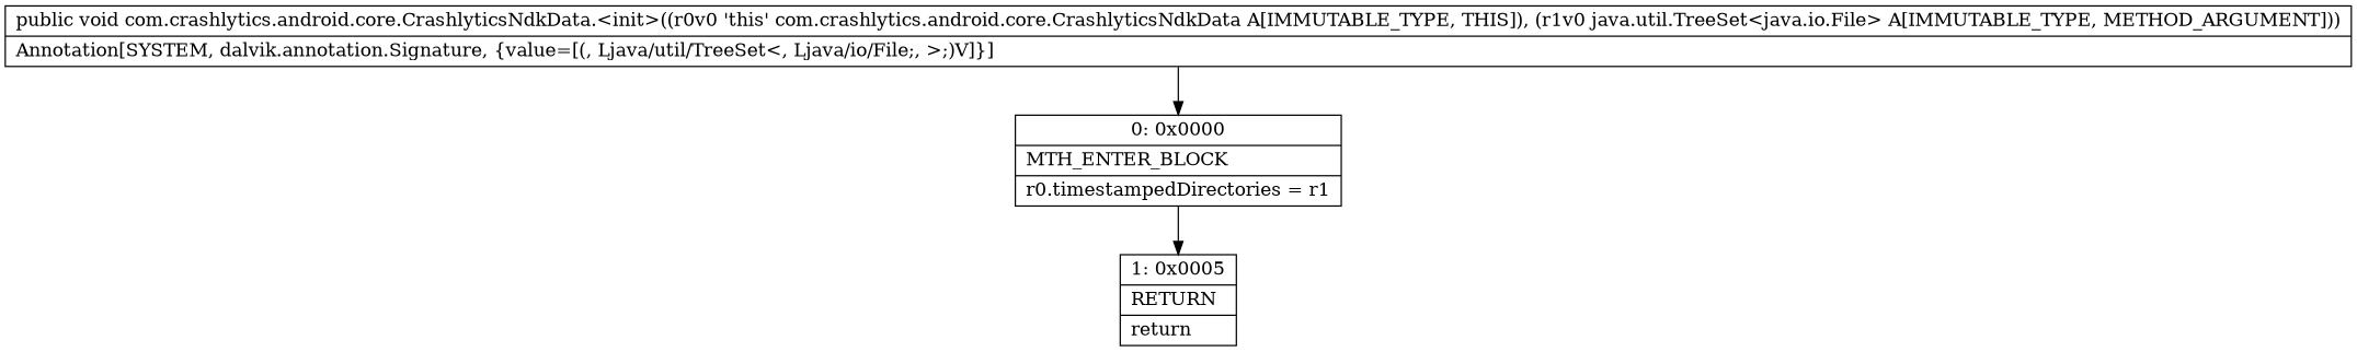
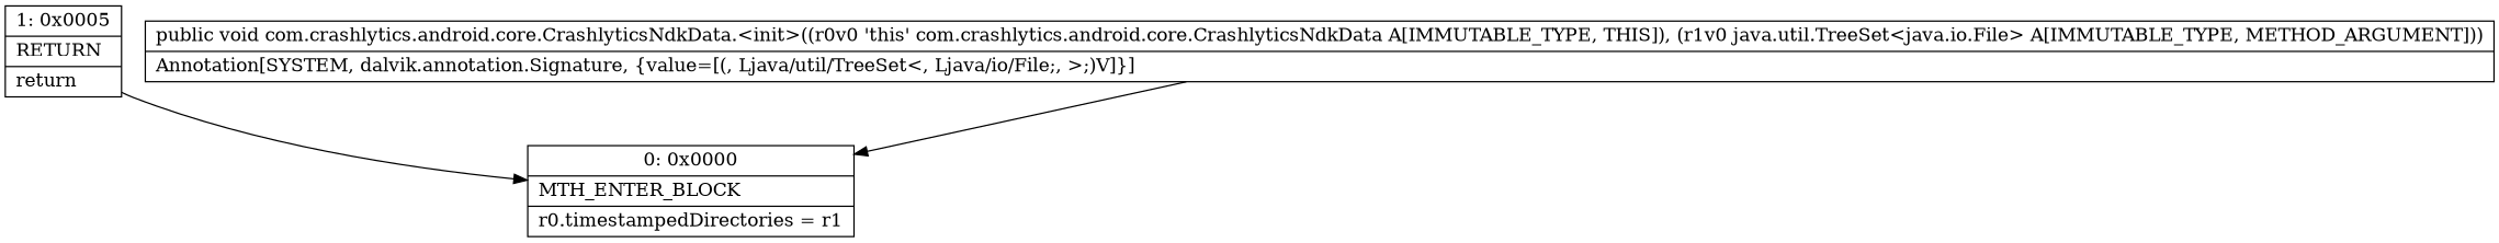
  digraph {
    node [shape=record]
    n1 [label="{0\:\ 0x0000|MTH_ENTER_BLOCK\l|r0.timestampedDirectories = r1\l}"]
    n2 [label="{1\:\ 0x0005|RETURN\l|return\l}"]
    n3 [label="{public void com.crashlytics.android.core.CrashlyticsNdkData.\<init\>((r0v0 'this' com.crashlytics.android.core.CrashlyticsNdkData A[IMMUTABLE_TYPE, THIS]), (r1v0 java.util.TreeSet\<java.io.File\> A[IMMUTABLE_TYPE, METHOD_ARGUMENT]))  | Annotation[SYSTEM, dalvik.annotation.Signature, \{value=[(, Ljava\/util\/TreeSet\<, Ljava\/io\/File;, \>;)V]\}]\l}"]
-   n1 -> n2
+   n2 -> n1
    n3 -> n1
  }
